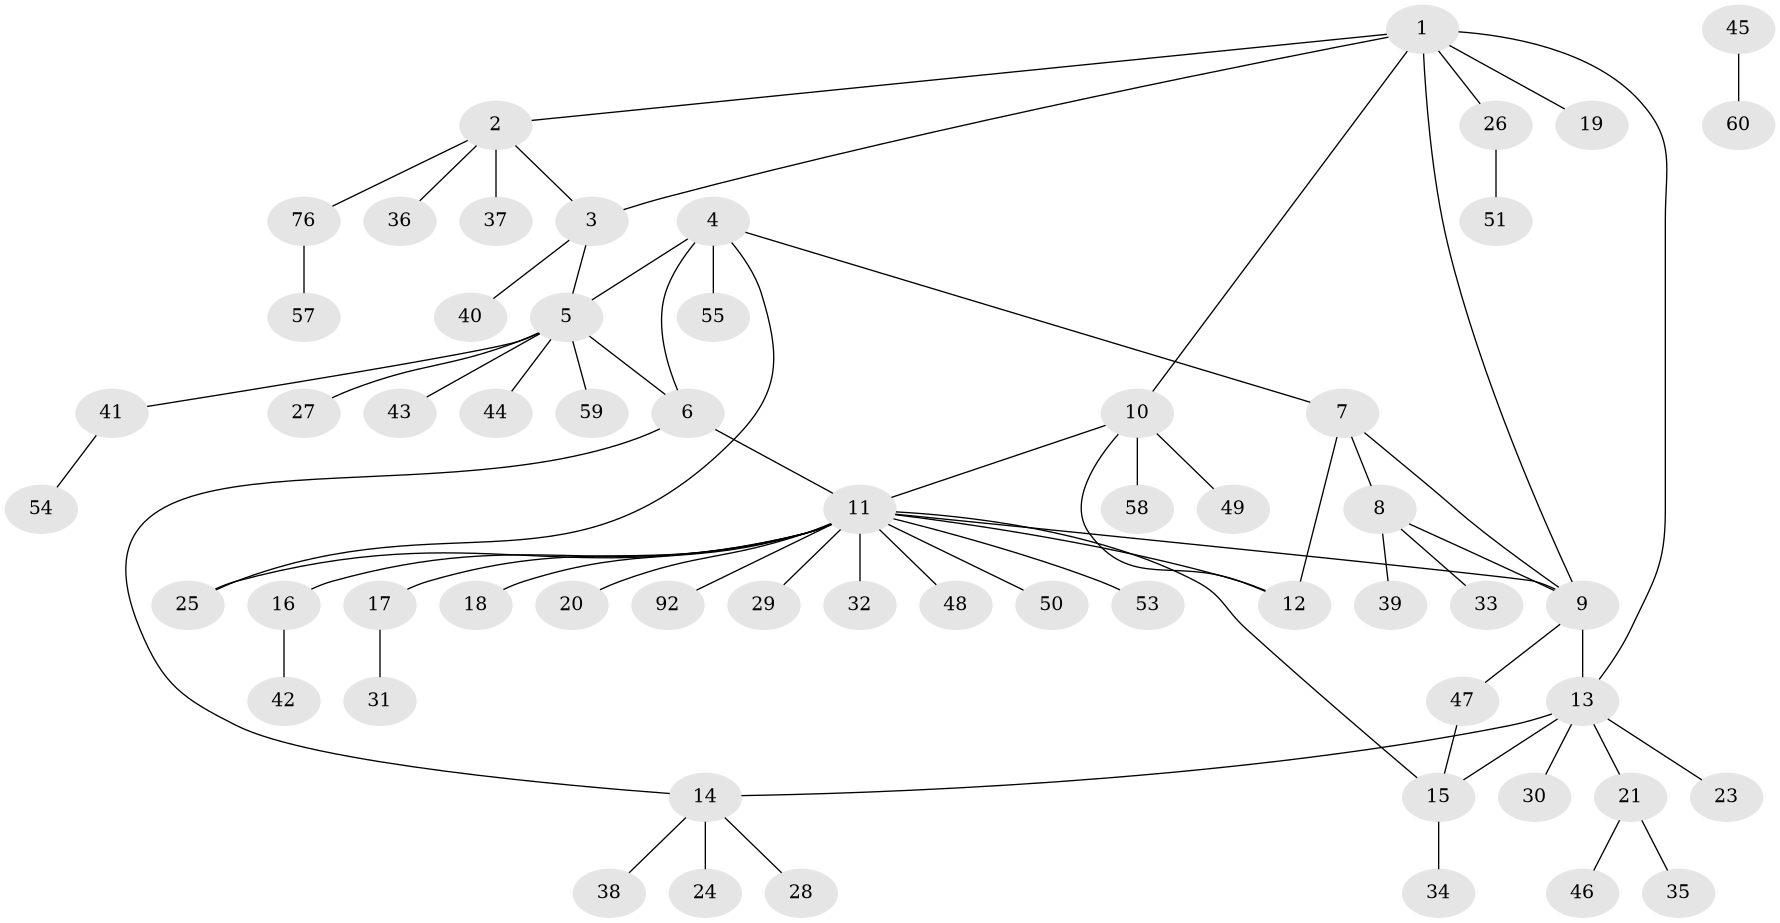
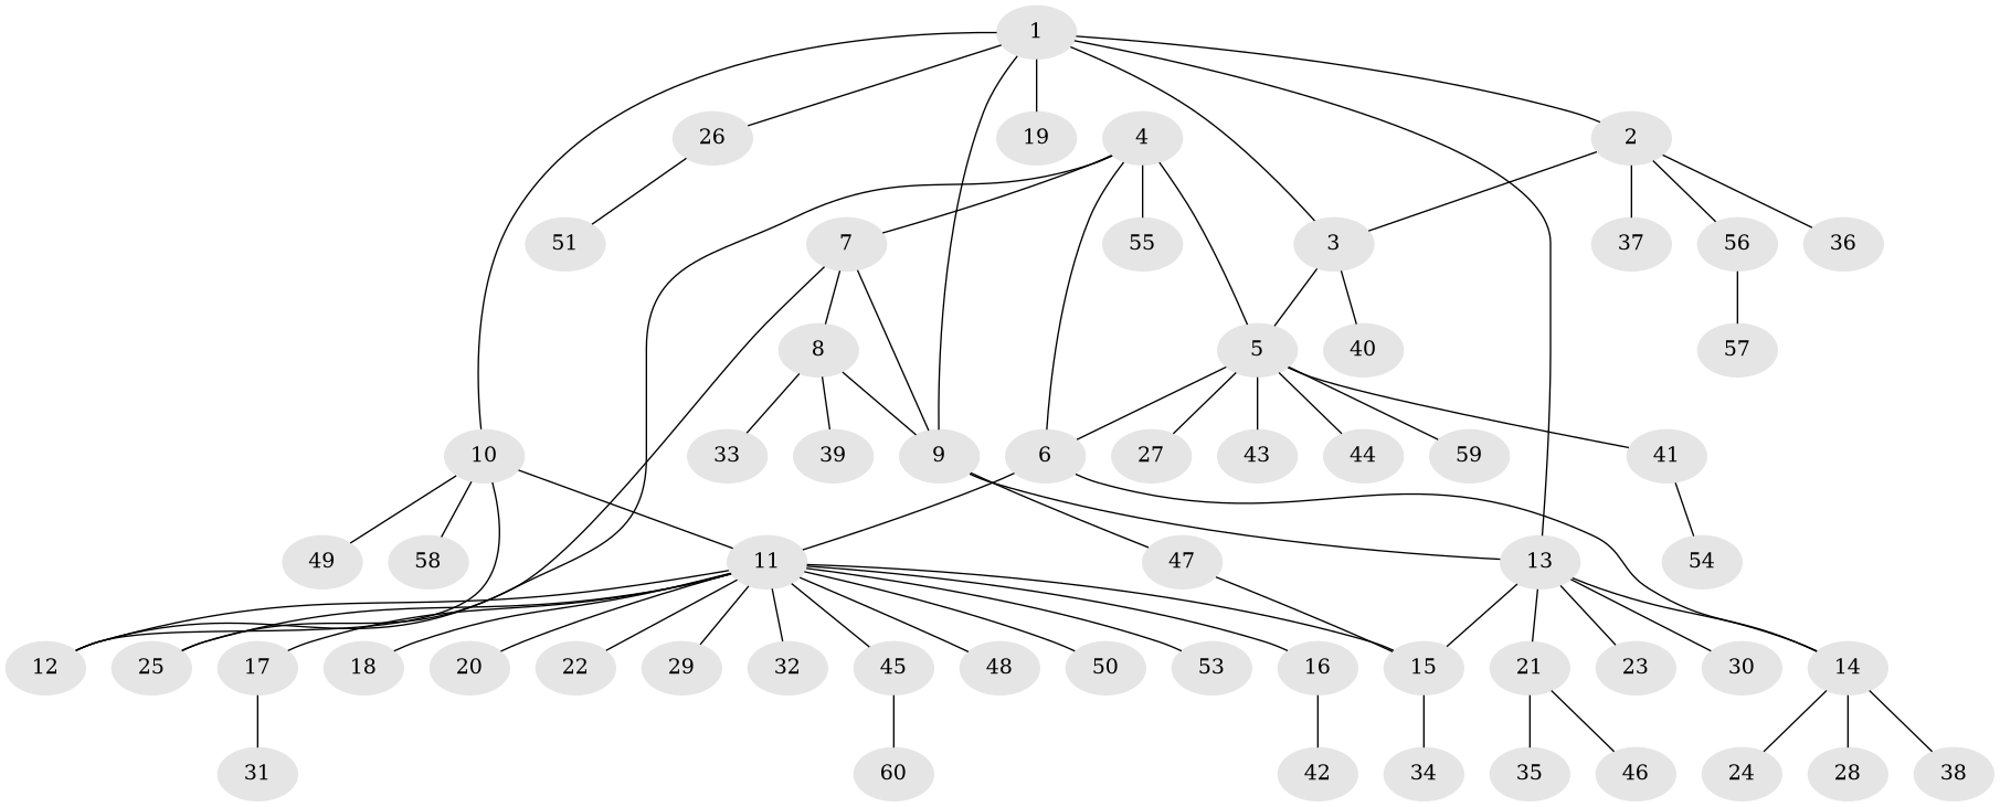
  graph {
    node [color=gray90 style=filled]
    1
    2
    3
    9
    10
    13
    19
    26
    36
    37
-   56 [label=76]
+   56
    5
    40
    47
    11
    12
    49
    58
    14
    15
    21
    23
    30
    51
    57
    6
    27
    41
    43
    44
    59
    4
    7
    25
    55
    8
    54
    16
    17
    18
    20
-   22 [label=92]
+   22
    29
    32
    45
    48
    50
    53
    24
    28
    38
    33
    39
    34
    42
    31
    60
    35
    46
    1 -- 2
    1 -- 3
    1 -- 9
    1 -- 10
    1 -- 13
    1 -- 19
    1 -- 26
    2 -- 3
    2 -- 36
    2 -- 37
    2 -- 56
    3 -- 5
    3 -- 40
    9 -- 13
    9 -- 47
    10 -- 11
    10 -- 12
    10 -- 49
    10 -- 58
    13 -- 14
    13 -- 15
    13 -- 21
    13 -- 23
    13 -- 30
    26 -- 51
    56 -- 57
    5 -- 6
    5 -- 27
    5 -- 41
    5 -- 43
    5 -- 44
    5 -- 59
    47 -- 15
    11 -- 12
    11 -- 15
    11 -- 25
    11 -- 16
    11 -- 17
    11 -- 18
    11 -- 20
    11 -- 22
    11 -- 29
    11 -- 32
-   11 -- 9
+   11 -- 45
    11 -- 48
    11 -- 50
    11 -- 53
    14 -- 24
    14 -- 28
    14 -- 38
    15 -- 34
    21 -- 35
    21 -- 46
    6 -- 11
    6 -- 14
    41 -- 54
    4 -- 5
    4 -- 6
    4 -- 7
    4 -- 25
    4 -- 55
    7 -- 9
    7 -- 12
    7 -- 8
    8 -- 9
    8 -- 33
    8 -- 39
    16 -- 42
    17 -- 31
    45 -- 60
  }
